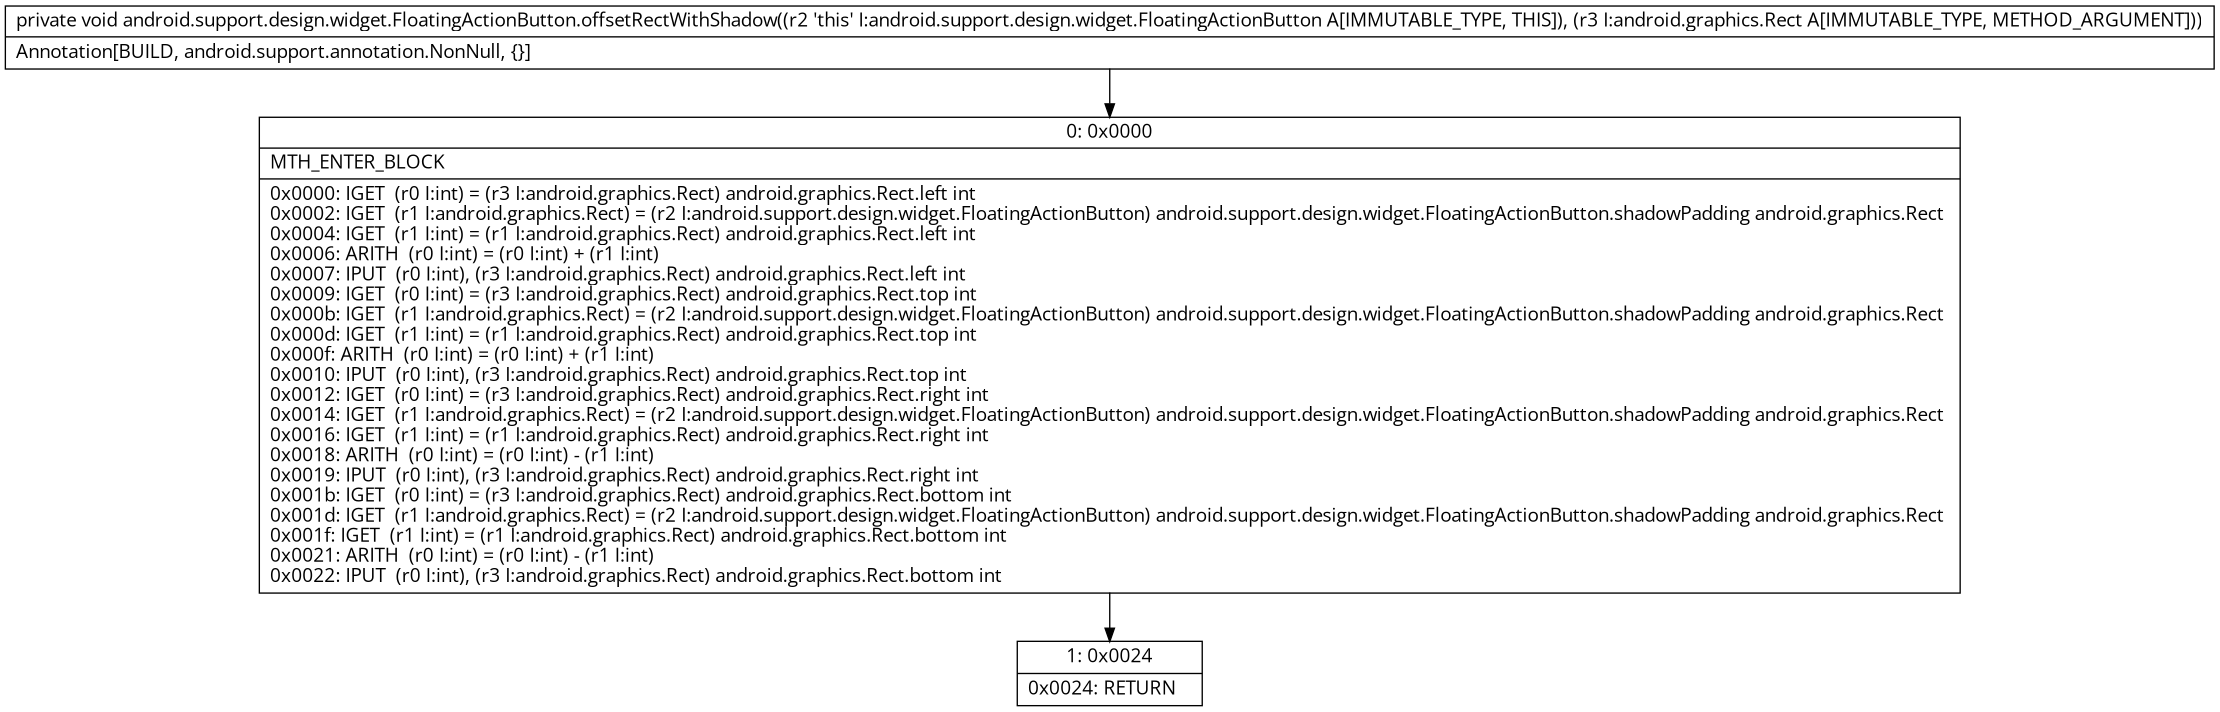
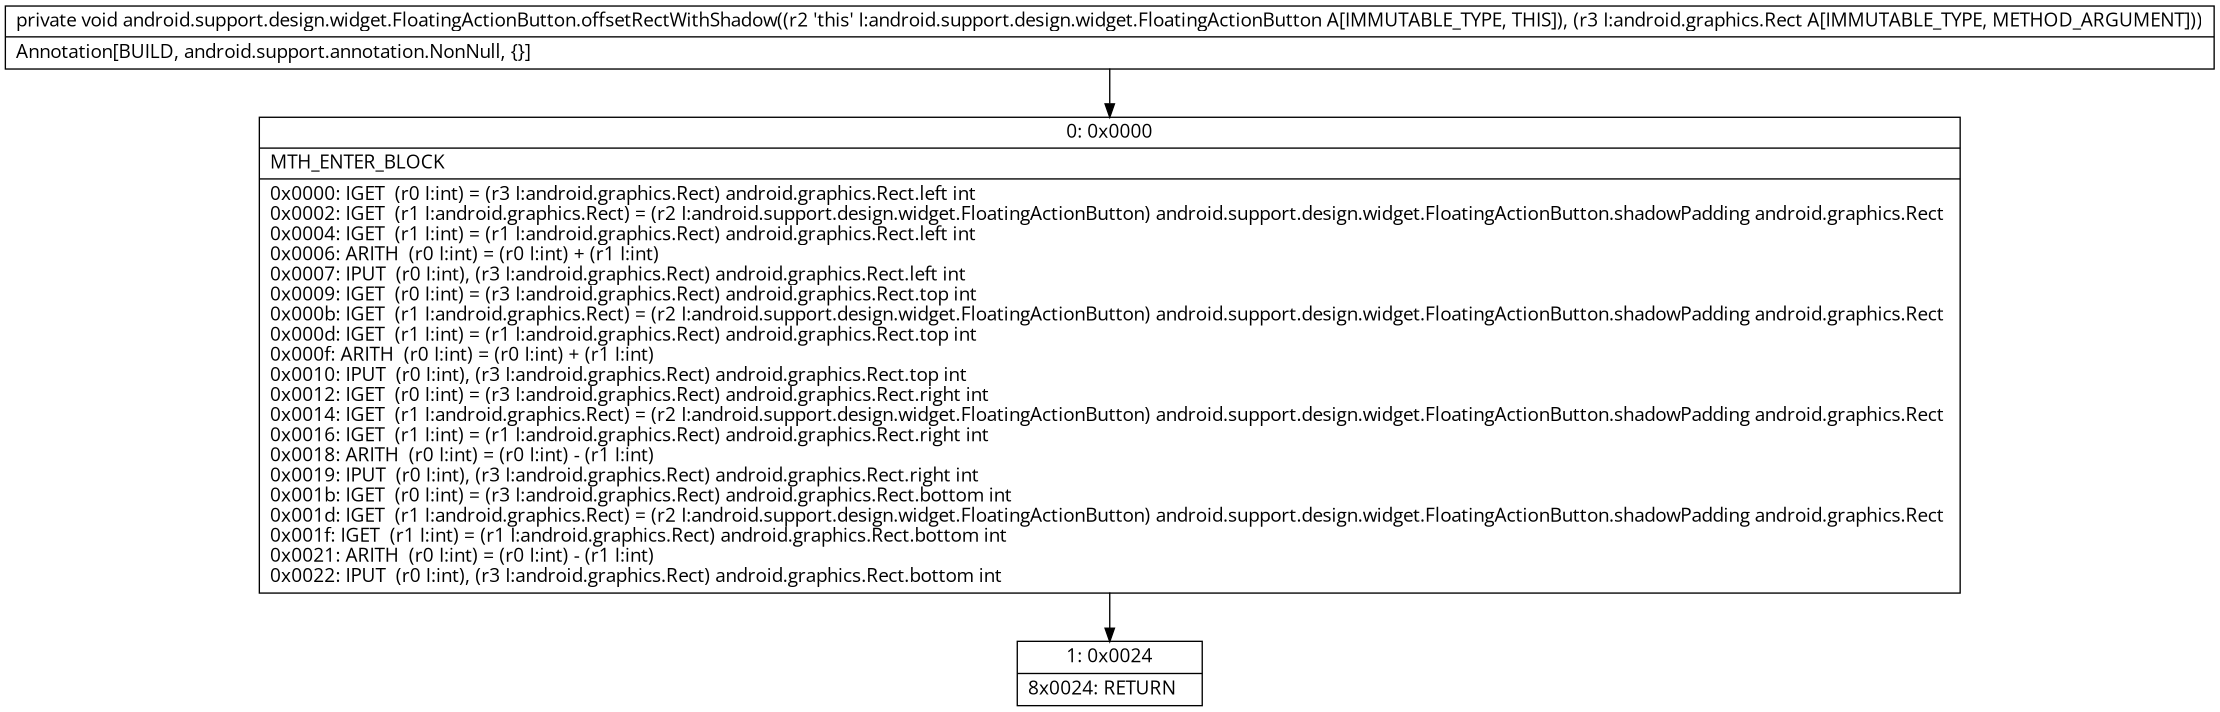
  digraph {
    fontname="Open Sans"
    node [shape=record fontname="Open Sans"]
    edge [fontname="Open Sans"]
    n1 [label="{0\:\ 0x0000|MTH_ENTER_BLOCK\l|0x0000: IGET  (r0 I:int) = (r3 I:android.graphics.Rect) android.graphics.Rect.left int \l0x0002: IGET  (r1 I:android.graphics.Rect) = (r2 I:android.support.design.widget.FloatingActionButton) android.support.design.widget.FloatingActionButton.shadowPadding android.graphics.Rect \l0x0004: IGET  (r1 I:int) = (r1 I:android.graphics.Rect) android.graphics.Rect.left int \l0x0006: ARITH  (r0 I:int) = (r0 I:int) + (r1 I:int) \l0x0007: IPUT  (r0 I:int), (r3 I:android.graphics.Rect) android.graphics.Rect.left int \l0x0009: IGET  (r0 I:int) = (r3 I:android.graphics.Rect) android.graphics.Rect.top int \l0x000b: IGET  (r1 I:android.graphics.Rect) = (r2 I:android.support.design.widget.FloatingActionButton) android.support.design.widget.FloatingActionButton.shadowPadding android.graphics.Rect \l0x000d: IGET  (r1 I:int) = (r1 I:android.graphics.Rect) android.graphics.Rect.top int \l0x000f: ARITH  (r0 I:int) = (r0 I:int) + (r1 I:int) \l0x0010: IPUT  (r0 I:int), (r3 I:android.graphics.Rect) android.graphics.Rect.top int \l0x0012: IGET  (r0 I:int) = (r3 I:android.graphics.Rect) android.graphics.Rect.right int \l0x0014: IGET  (r1 I:android.graphics.Rect) = (r2 I:android.support.design.widget.FloatingActionButton) android.support.design.widget.FloatingActionButton.shadowPadding android.graphics.Rect \l0x0016: IGET  (r1 I:int) = (r1 I:android.graphics.Rect) android.graphics.Rect.right int \l0x0018: ARITH  (r0 I:int) = (r0 I:int) \- (r1 I:int) \l0x0019: IPUT  (r0 I:int), (r3 I:android.graphics.Rect) android.graphics.Rect.right int \l0x001b: IGET  (r0 I:int) = (r3 I:android.graphics.Rect) android.graphics.Rect.bottom int \l0x001d: IGET  (r1 I:android.graphics.Rect) = (r2 I:android.support.design.widget.FloatingActionButton) android.support.design.widget.FloatingActionButton.shadowPadding android.graphics.Rect \l0x001f: IGET  (r1 I:int) = (r1 I:android.graphics.Rect) android.graphics.Rect.bottom int \l0x0021: ARITH  (r0 I:int) = (r0 I:int) \- (r1 I:int) \l0x0022: IPUT  (r0 I:int), (r3 I:android.graphics.Rect) android.graphics.Rect.bottom int \l}"]
-   n2 [label="{1\:\ 0x0024|0x0024: RETURN   \l}"]
+   n2 [label="{1\:\ 0x0024|8x0024: RETURN   \l}"]
    n3 [label="{private void android.support.design.widget.FloatingActionButton.offsetRectWithShadow((r2 'this' I:android.support.design.widget.FloatingActionButton A[IMMUTABLE_TYPE, THIS]), (r3 I:android.graphics.Rect A[IMMUTABLE_TYPE, METHOD_ARGUMENT]))  | Annotation[BUILD, android.support.annotation.NonNull, \{\}]\l}"]
    n1 -> n2
    n3 -> n1
  }
